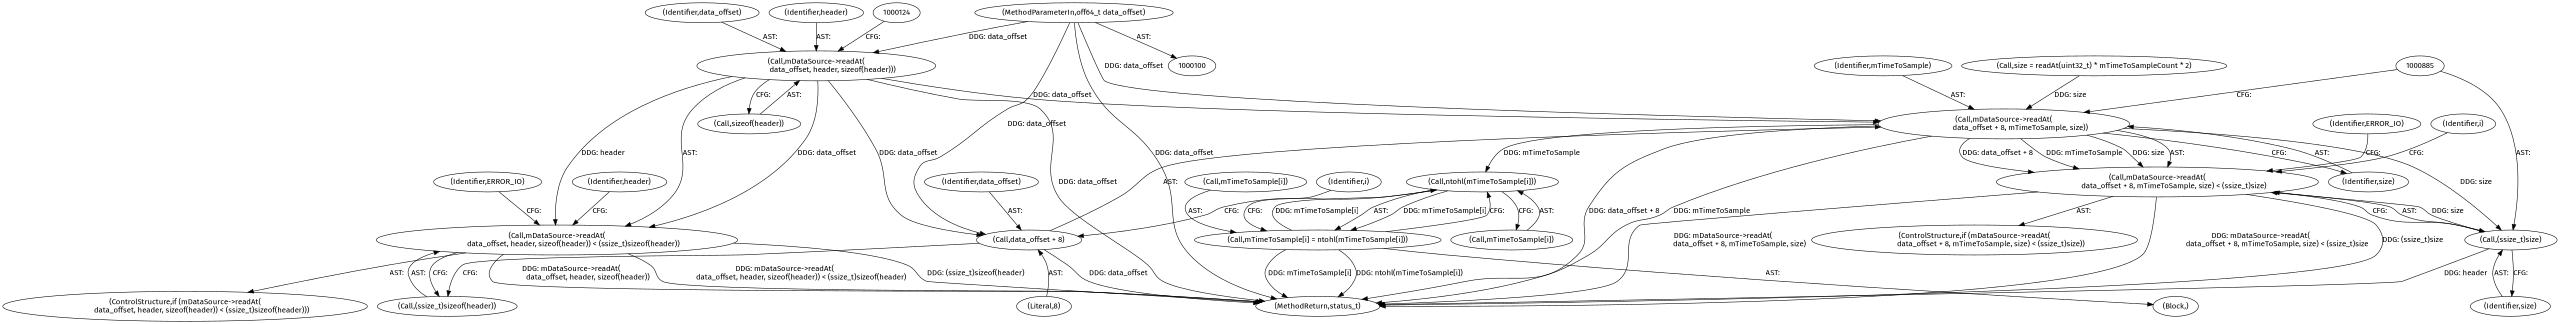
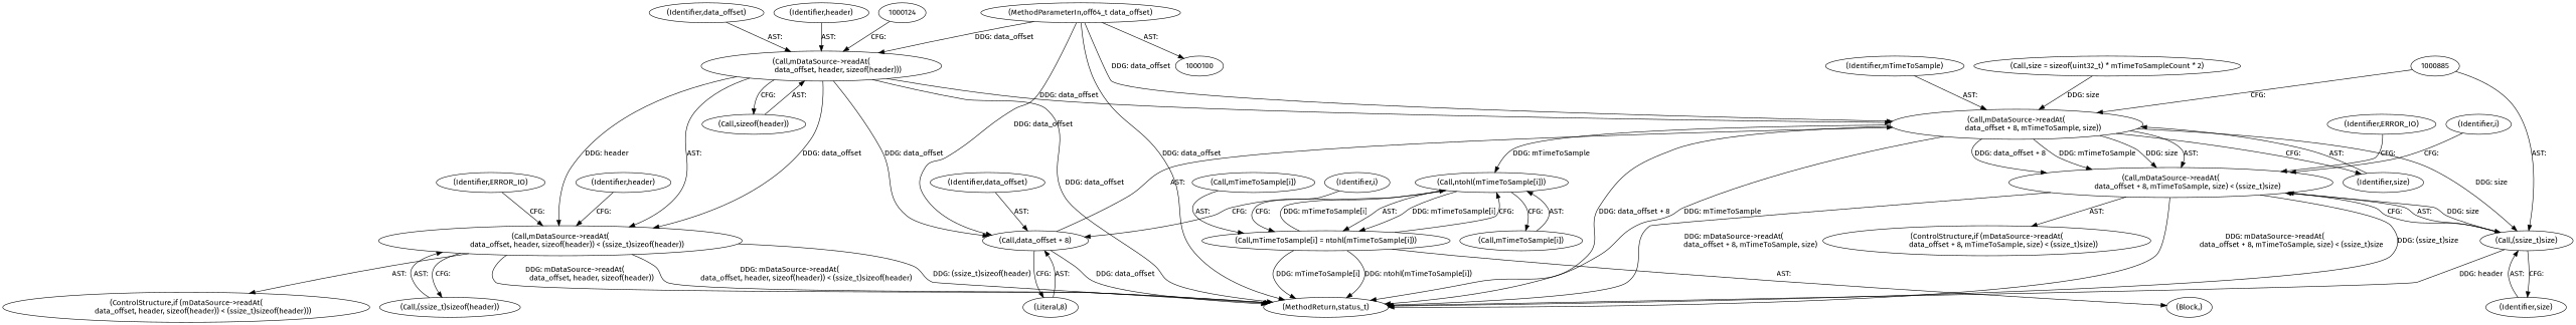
  digraph {
    fontname="Fira Sans"
    node [fontname="Fira Sans"]
    edge [fontname="Fira Sans"]
    n1 [label="(Call,mDataSource->readAt(\n                data_offset, header, sizeof(header)))"]
    n2 [label="(Call,mDataSource->readAt(\n                data_offset, header, sizeof(header)) < (ssize_t)sizeof(header))"]
    n3 [label="(Call,mDataSource->readAt(\n                data_offset + 8, mTimeToSample, size))"]
    n4 [label="(Call,data_offset + 8)"]
    n5 [label="(MethodReturn,status_t)"]
    n6 [label="(Call,sizeof(header))"]
    n7 [label="(Call,(ssize_t)sizeof(header))"]
    n8 [label="(ControlStructure,if (mDataSource->readAt(\n                data_offset, header, sizeof(header)) < (ssize_t)sizeof(header)))"]
    n9 [label="(Call,mDataSource->readAt(\n                data_offset + 8, mTimeToSample, size) < (ssize_t)size)"]
    n10 [label="(Call,(ssize_t)size)"]
    n11 [label="(Call,ntohl(mTimeToSample[i]))"]
    n12 [label="(Identifier,size)"]
    n13 [label="(Literal,8)"]
    n14 [label="(MethodParameterIn,off64_t data_offset)"]
    1000100
    n16 [label="(ControlStructure,if (mDataSource->readAt(\n                data_offset + 8, mTimeToSample, size) < (ssize_t)size))"]
    n17 [label="(Identifier,size)"]
    n18 [label="(Call,mTimeToSample[i] = ntohl(mTimeToSample[i]))"]
    n19 [label="(Call,mTimeToSample[i])"]
    n20 [label="(Block,)"]
    n21 [label="(Call,mTimeToSample[i])"]
    n22 [label="(Identifier,data_offset)"]
    n23 [label="(Identifier,header)"]
    n24 [label="(Identifier,i)"]
    n25 [label="(Identifier,ERROR_IO)"]
    n26 [label="(Identifier,mTimeToSample)"]
-   n27 [label="(Call,size = readAt(uint32_t) * mTimeToSampleCount * 2)"]
+   n27 [label="(Call,size = sizeof(uint32_t) * mTimeToSampleCount * 2)"]
    n28 [label="(Identifier,header)"]
    n29 [label="(Identifier,data_offset)"]
    n30 [label="(Identifier,i)"]
    n31 [label="(Identifier,ERROR_IO)"]
    1000124
    n33 [label=1000885]
    n1 -> n2 [label="AST: "]
    n1 -> n2 [label="DDG: data_offset"]
    n1 -> n2 [label="DDG: header"]
    n1 -> n3 [label="DDG: data_offset"]
    n1 -> n4 [label="DDG: data_offset"]
    n1 -> n5 [label="DDG: data_offset"]
    n1 -> n6 [label="CFG: "]
    n2 -> n5 [label="DDG: mDataSource->readAt(\n                data_offset, header, sizeof(header))"]
    n2 -> n5 [label="DDG: mDataSource->readAt(\n                data_offset, header, sizeof(header)) < (ssize_t)sizeof(header)"]
    n2 -> n5 [label="DDG: (ssize_t)sizeof(header)"]
    n2 -> n7 [label="CFG: "]
    n2 -> n8 [label="AST: "]
    n3 -> n5 [label="DDG: data_offset + 8"]
    n3 -> n5 [label="DDG: mTimeToSample"]
    n3 -> n9 [label="AST: "]
    n3 -> n9 [label="DDG: data_offset + 8"]
    n3 -> n9 [label="DDG: mTimeToSample"]
    n3 -> n9 [label="DDG: size"]
    n3 -> n10 [label="DDG: size"]
    n3 -> n11 [label="DDG: mTimeToSample"]
    n3 -> n12 [label="CFG: "]
    n4 -> n3 [label="AST: "]
    n4 -> n5 [label="DDG: data_offset"]
-   n4 -> n7 [label="CFG: "]
+   n4 -> n13 [label="CFG: "]
    n6 -> n1 [label="AST: "]
    n7 -> n2 [label="AST: "]
    n9 -> n5 [label="DDG: mDataSource->readAt(\n                data_offset + 8, mTimeToSample, size)"]
    n9 -> n5 [label="DDG: (ssize_t)size"]
    n9 -> n5 [label="DDG: mDataSource->readAt(\n                data_offset + 8, mTimeToSample, size) < (ssize_t)size"]
    n9 -> n10 [label="CFG: "]
    n9 -> n16 [label="AST: "]
    n10 -> n5 [label="DDG: header"]
    n10 -> n9 [label="AST: "]
    n10 -> n9 [label="DDG: size"]
    n10 -> n17 [label="CFG: "]
    n11 -> n4 [label="CFG: "]
    n11 -> n18 [label="AST: "]
    n11 -> n18 [label="DDG: mTimeToSample[i]"]
    n11 -> n19 [label="CFG: "]
    n12 -> n3 [label="AST: "]
    n13 -> n4 [label="AST: "]
    n14 -> n1 [label="DDG: data_offset"]
    n14 -> n3 [label="DDG: data_offset"]
    n14 -> n4 [label="DDG: data_offset"]
    n14 -> n5 [label="DDG: data_offset"]
    n14 -> 1000100 [label="AST: "]
    n17 -> n10 [label="AST: "]
    n18 -> n5 [label="DDG: ntohl(mTimeToSample[i])"]
    n18 -> n5 [label="DDG: mTimeToSample[i]"]
    n18 -> n11 [label="CFG: "]
    n18 -> n11 [label="DDG: mTimeToSample[i]"]
    n18 -> n20 [label="AST: "]
    n19 -> n11 [label="AST: "]
    n21 -> n18 [label="AST: "]
    n22 -> n1 [label="AST: "]
    n23 -> n1 [label="AST: "]
    n24 -> n9 [label="CFG: "]
    n25 -> n9 [label="CFG: "]
    n26 -> n3 [label="AST: "]
    n27 -> n3 [label="DDG: size"]
    n28 -> n2 [label="CFG: "]
    n29 -> n4 [label="AST: "]
    n30 -> n18 [label="CFG: "]
    n31 -> n2 [label="CFG: "]
    1000124 -> n1 [label="CFG: "]
    n33 -> n3 [label="CFG: "]
    n33 -> n10 [label="AST: "]
  }
